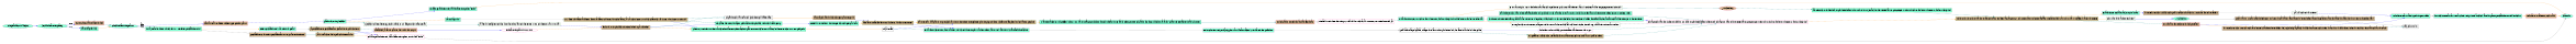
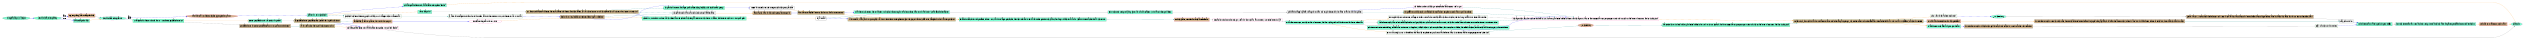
  digraph {
    rankdir=LR
    node [color=deeppink fillcolor=aquamarine style=filled shape=box]
    edge [arrowhead=normal color=blue]
    "QuincyRank4Convo4 begins." [color=black shape=""]
    n2 [color=darkgreen label="Check boolean QuincyDating" shape=""]
    n3 [fillcolor=tan label="hey, sexy thing, hab ne frage für dich"]
    n4 [color=black label="hab ne frage für dich"]
    n5 [label="Check boolean QuincyParvos" shape=""]
-   n6 [fillcolor=tan label="hast hast mal von diesem reichen typen geredet, parvos"]
+   n6 [fillcolor=tan label="hast hast mal von diesem reichen typen geredet, parvos" shape=ellipse]
    n7 [color=darkgreen label="ist da jemand in deiner zukunft, der so ... nen fetter geschäftsbonze ist?"]
    n8 [label="glaubst du, er ist glücklich?"]
    n9 [label="Fetter Geschäftsbonze? Was meinst du genau?"]
    n10 [color=black fillcolor=tan label="Geschäftsbonze, du meinst Geschäftsmann so von großen Institutionen?"]
    n11 [color=darkgreen fillcolor=white label="Glücklich? Ich kenn diesen Typ nicht wirklich, Q. Wir hängen nicht zusammen ab."]
    n12 [color=black label="Warum fragst du?"]
    n13 [label="Ich habe gerade keine Zeit, darauf näher einzugehen. [Ende.]"]
    n14 [color=darkgreen fillcolor=tan label="ja geschäftsbonze. geschäftsmann. jemand der in geld schwimmt"]
-   n15 [color=darkgreen fillcolor=tan label="ja. du weiß schon. die in geld schwimmen auf so"]
+   n15 [color=darkgreen fillcolor=tan label="ja. du weiß schon. die in geld schwimmen und so"]
    n16 [color=darkgreen fillcolor=white label="ja, aber du interagierst mit ihm. hörst ihn reden, hast mit den Leuten zu tun, mit denen er was zu tun hat"]
    n17 [color=darkgreen fillcolor=tan label="cuz, diese welt basiert auf denen, die etwas haben und denen, die nichts haben, ja? war schon immer so und ich schätze ich will wissen, ob es immer so sein wird"]
    "Chat ends." [shape=""]
    n19 [fillcolor=tan label="Tatsächlich ja. Parvos Granum, der Vorsitz der Corpus."]
    n20 [fillcolor=white label="Ich habe gerade keine Zeit, darauf näher einzugehen, tut mir leid. [Ende.]"]
    n21 [color=black fillcolor=tan label="denkst du, er ist glücklich mit seinem leben? sogar zufrieden?"]
-   n22 [color=black fillcolor=white label="Ich glaube nicht, dass man sich Glück böse Geld kaufen kann."]
+   n22 [color=black fillcolor=white label="Ich glaube nicht, dass man sich Glück mit Geld kaufen kann."]
    n23 [color=darkgreen label="Ich glaube, die Leute, die sagen, Geld mache nicht glücklich, sind nicht kreativ genug."]
    n24 [color=darkgreen label="Scheint so, zumindest von dem was ich sehen kann. Er scheint auch ein paar Leute um sich herum zu haben, bei denen es nicht *nur* ums Geld geht."]
    n25 [fillcolor=white label="Boolean QuincyParvos is now true." shape=""]
    n26 [color=black fillcolor=tan label="dann sag ich, dass du dich nicht genug anstrengst lol"]
-   n27 [color=black label="ODER? du verstehst es. sie strengen sich nicht genug an lmao"]
+   n27 [color=black fillcolor=white label="ODER? du verstehst es. sie strengen sich nicht genug an lmao"]
    n28 [color=black fillcolor=white label="oh ja? erzähl"]
    n29 [color=darkgreen fillcolor=tan label="aber hat er ne familie? leute um ihn herum, die ihn unterstützen?"]
    n30 [color=darkgreen fillcolor=tan label="Da ist ne Frau, Vala Galoris. Ursprünglich war sie nur eine seiner Untergebenen. Aber sie ging mit ihrem Schiff unter, kämpfend und mit laurem Geschrei."]
    n31 [label="Er hat diese Schwestern, die er trainiert, und sich mit ihnen umgibt. Man kenn sehen, dass er stolz auf sie ist. Sie als Familie betrachtet."]
    n32 [color=black label="Er hat eine Tasche im Void geöffnet, indem... nun, das ist ne lange Geschichte, die nicht relevant ist. Er hat ihr Leben gerettet. Ich glaube, ihm liegt wirklich etwas an ihr. Schätzt sie. Betrachtet sie als Schwester."]
    n33 [label="Es ist schon ein wenig Kult-artig. Aber was will man machen. So ist das mit dem Geld eben."]
    n34 [fillcolor=tan label="Und ich glaube, sie sieht ihn auch als Familie an."]
    n35 [color=black fillcolor=white label="geld kauft solange loyalität, solange du es hast. und es gibt keinen kult, der älter ist als der kult des goldes"]
    n36 [fillcolor=white label="niemand ist rein böse oder rein gut, weißt du? hört sich an, als wüsste er, wer seine leute sind, ja?"]
    n37 [color=darkgreen fillcolor=tan label="Mir gefällt es wirklich nicht, wie ähnlich ihr euch anhört. Es geht um mehr als nur Geld im Leben."]
    n38 [fillcolor=white label="Ihr beiden würdet wirklich gut miteinander klarkommen. Viel zu gut."]
    n39 [label="er hat die ressourcen, um sich um die zu kümmern, die ihm wichtig sind und die leute um ihn herum sehen das"]
    n40 [fillcolor=white label="ich sage nicht, dass der wichser ein held ist, cuz, lmao. es gibt keine helden in diese welt. ich sage nur, dass er die MITTEL hat um GLÜCKLICH zu sein und um sich um die leute zu kümmern, die im wichtig sind"]
    n41 [color=darkgreen fillcolor=white label="Er tut was nötig ist, um zu überleben. Das kann ich respektieren. Auch wenn das bedeutet, dass wir meistens auf der entgegengesetzten Seite sind."]
    n42 [color=darkgreen fillcolor=white label="Er umgibt sich nur mit Leuten, solange er sie für wertvoll oder nützlich hält. Ich bin mir sicher, sie sind weg, sobald sie zu einer Last werden."]
    n43 [color=black label="Das bedeutet nicht, dass er kein Halsabschneider und Arschloch ist. Ich traue ihm in etwas soweit, wie ich ihn werfen kann und seine Leute stehen immer vor meinem Visier."]
    n44 [color=black label="Ich stimme mit seiner Einstellung, Raubbau am Universum zu begehen, wirklich nicht zu. Ich versuche lieber, den Menschen zu helfen, die Hilfe brauchen, anstatt mich auf die reine Gier zu konzentrieren."]
    n45 [color=darkgreen fillcolor=tan label="und für mich - für mich ist das der verdammte traum. ein leben lang ausgesorgt - ich, meine mates und meine famalam. niemanden fehlt was. und um das zu schaffen, brauchst du KOHLE"]
    n46 [fillcolor=tan label="+10 Chemistry" shape=""]
    n47 [color=darkgreen fillcolor=white label="Also willst du für andere reich sein?"]
    n48 [fillcolor=tan label="Du willst also den Reichtum für dich genießen?"]
    n49 [label="Es läuft immer noch alles auf pure Gier hinaus."]
    n50 [color=darkgreen label="das meine ich. er ist kein held, es gibt keine helden in der welt. er ist nur jemand, der die MITTEL hat um GLÜCKLICH zu sein und sich um die leute zu kümmern, die ihm wichtig sind"]
    n51 [label="+10 Chemistry" shape=""]
    n52 [color=black fillcolor=tan label="du verstehst es nicht. wenn ich reich wäre, könnte ich anderen leuten helfen. die jungle loxley lag falsch. du hilfst den armen nicht, indem du arm bist. du hilfst ihnen, indem du reich bist, denn dadurch hast du macht"]
    n53 [color=black fillcolor=tan label="du verstehst es nicht. wirklich nicht. geld ist macht und macht ist, womit man die welt verändert"]
    n54 [color=black fillcolor=tan label="genau! das ist, wo man macht herbekommt. und wenn du mal da bist, dann kannst du leuten helfen. kannst dinge ändern. aber bis dahin? bis dahin bist du nur ein unruhestifter, klar?"]
    n55 [color=black fillcolor=white label="okay, ich muss los"]
    n56 [color=darkgreen fillcolor=white label="egal, will nicht mit dir streiten"]
    n57 [color=black label="würde diesen Parvos aber irgendwie gern treffen"]
    n58 [label="hört sich interessant an. wenn auch ein wenig wie ein arschloch. aber die ganzen geschäftsbonzen sind letztlich so"]
    n59 [fillcolor=tan label="weil man so vorankommt, nicht wahr?"]
    "QuincyRank4Convo4 begins." -> n2 [arrowhead=dot]
-   n2 -> n3 [arrowhead=dot label=true]
+   n2 -> n3 [arrowhead=dot label=false]
    n2 -> n4 [arrowhead=dot label=true]
    n3 -> n5 [color=teal]
    n4 -> n5 [color=darkorange]
    n5 -> n6 [arrowhead=dot label=false]
    n5 -> n7 [arrowhead=odot color=teal label=false]
    n6 -> n8 [arrowhead=odot]
    n7 -> n9 [arrowhead=dot color=darkorange]
    n7 -> n10 [arrowhead=odot color=gray40]
    n8 -> n11 [arrowhead=dot color=teal]
    n8 -> n12 [arrowhead=odot color=darkorange]
    n8 -> n13
    n9 -> n14 [color=gray40]
    n10 -> n15 [arrowhead=odot color=teal]
    n11 -> n16 [color=teal]
    n12 -> n17 [color=gray40]
    n13 -> "Chat ends." [arrowhead=odot color=darkorange]
    n14 -> n19 [arrowhead=odot color=teal]
    n14 -> n20
    n15 -> n19 [arrowhead=odot]
    n15 -> n20 [arrowhead=odot color=darkorange]
    n16 -> n21
    n17 -> n22 [arrowhead=odot color=teal]
    n17 -> n23 [arrowhead=dot color=teal]
    n17 -> n24 [arrowhead=odot]
    n19 -> n25
    n20 -> "Chat ends." [color=gray40]
    n21 -> n22 [arrowhead=odot color=teal]
    n21 -> n23 [arrowhead=odot]
    n21 -> n24 [color=darkorange]
    n22 -> n26 [color=darkorange]
    n23 -> n27
    n24 -> n28 [arrowhead=odot color=darkorange]
    n25 -> n21 [arrowhead=odot color=darkorange]
    n26 -> n29 [arrowhead=odot]
    n27 -> n29 [color=darkorange]
    n28 -> n30
    n28 -> n31 [arrowhead=odot color=teal]
    n29 -> n30 [arrowhead=dot color=darkorange]
    n29 -> n31 [arrowhead=dot]
    n30 -> n32 [arrowhead=dot color=darkorange]
    n31 -> n33 [arrowhead=odot color=gray40]
    n32 -> n34 [color=teal]
    n33 -> n35 [color=gray40]
    n34 -> n36 [color=gray40]
    n35 -> n37 [arrowhead=dot color=teal]
    n35 -> n38 [arrowhead=odot]
    n36 -> n39 [arrowhead=odot color=teal]
    n37 -> n40 [color=teal]
    n38 -> n40 [arrowhead=dot color=teal]
    n39 -> n41 [arrowhead=odot color=darkorange]
    n39 -> n42 [color=darkorange]
    n39 -> n43 [color=gray40]
    n39 -> n44 [arrowhead=odot color=gray40]
    n40 -> n45 [color=darkorange]
    n41 -> n46 [arrowhead=odot color=teal]
    n42 -> n40 [arrowhead=odot color=gray40]
    n43 -> n40 [arrowhead=odot color=teal]
    n44 -> n40 [arrowhead=dot]
    n45 -> n47 [arrowhead=odot color=darkorange]
    n45 -> n48 [arrowhead=odot color=teal]
    n45 -> n49 [color=darkorange]
    n46 -> n50 [color=teal]
    n47 -> n51 [arrowhead=dot]
    n48 -> n52 [arrowhead=dot color=darkorange]
    n49 -> n53
    n50 -> n45 [color=teal]
    n51 -> n54 [color=gray40]
    n52 -> n55 [arrowhead=dot color=teal]
    n53 -> n56 [arrowhead=odot color=gray40]
    n54 -> n55 [color=gray40]
-   n48 -> n57 [arrowhead=dot]
+   n55 -> n57 [arrowhead=dot]
    n56 -> n57
    n57 -> n58 [color=gray40]
    n58 -> n59 [arrowhead=dot color=darkorange]
    n59 -> "Chat ends." [color=darkorange]
  }
